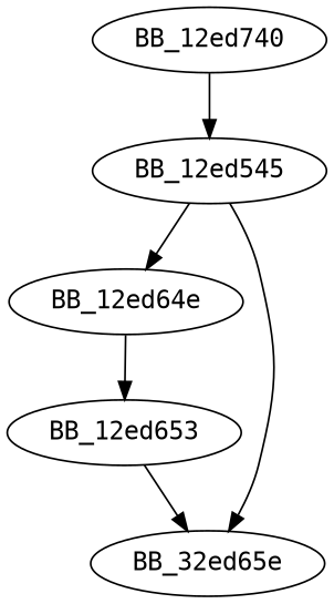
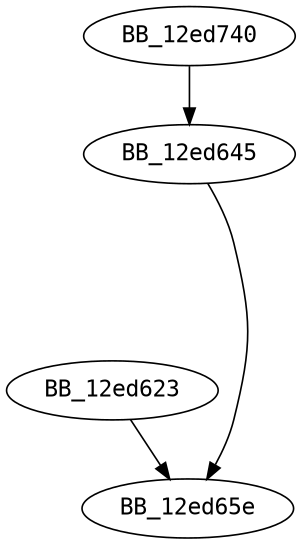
  digraph {
    fontname="DejaVu Sans Mono"
    node [fontname="DejaVu Sans Mono"]
    edge [fontname="DejaVu Sans Mono"]
    n1 [label=BB_12ed740]
-   BB_12ed645 [label=BB_12ed545]
-   BB_12ed64e
-   BB_12ed65e [label=BB_32ed65e]
-   BB_12ed653
+   BB_12ed645
+   BB_12ed65e
+   BB_12ed653 [label=BB_12ed623]
    n1 -> BB_12ed645
-   BB_12ed645 -> BB_12ed64e
    BB_12ed645 -> BB_12ed65e
-   BB_12ed64e -> BB_12ed653
    BB_12ed653 -> BB_12ed65e
  }
